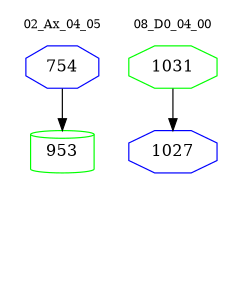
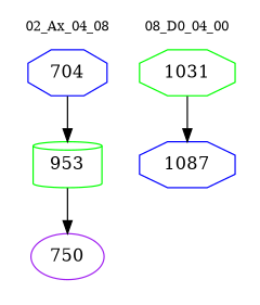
  digraph {
    node [color=blue shape=octagon]
    edge [color=black]
-   n1 [label=754]
+   n1 [label=704]
    n2 [color=green label=953 shape=cylinder]
+   n3 [color=purple label=750 shape=ellipse]
    n4 [color=green label=1031]
-   n5 [label=1027]
+   n5 [label=1087]
    subgraph cluster_1 {
      color=white
      fontsize=10
-     label="02_Ax_04_05"
+     label="02_Ax_04_08"
      n1
      n2
+     n3
    }
    subgraph cluster_2 {
      color=white
      fontsize=10
      label="08_D0_04_00"
      n4
      n5
    }
    n1 -> n2
+   n2 -> n3
    n4 -> n5
  }
